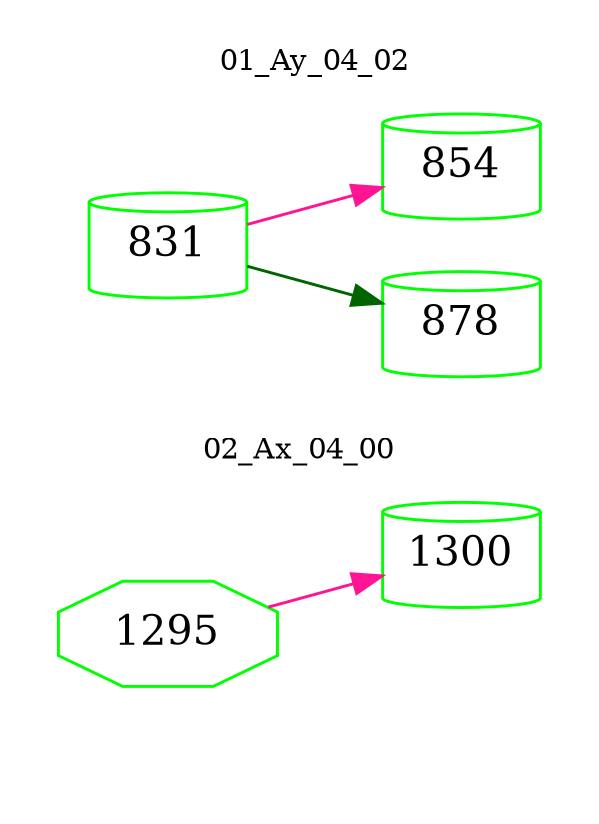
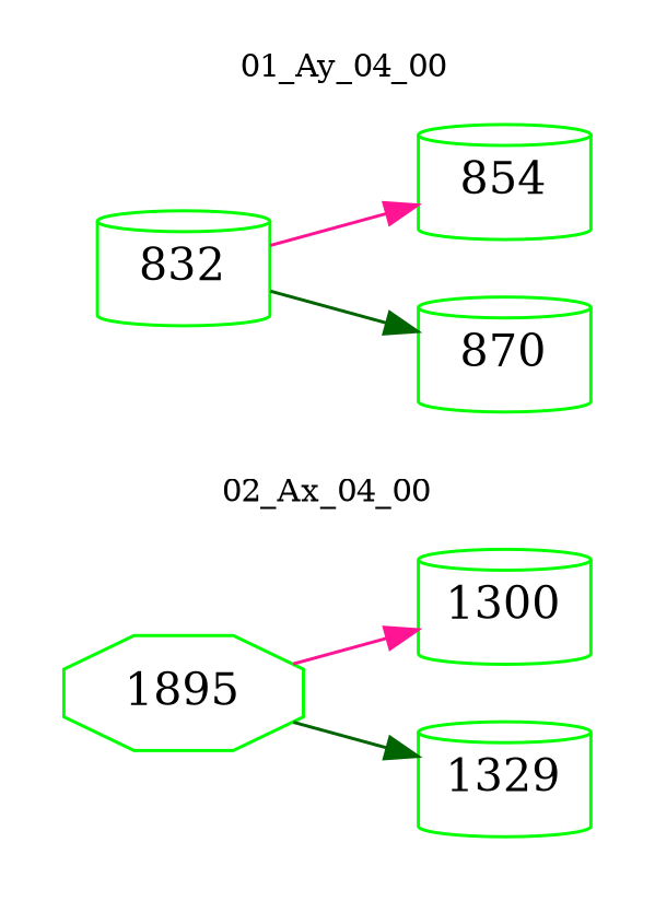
  digraph {
    rankdir=LR
    node [color=green shape=cylinder]
    edge [color=darkgreen]
-   n1 [label=1295 shape=octagon]
+   n1 [label=1895 shape=octagon]
+   n2 [label=1329]
    n3 [label=1300]
-   n4 [label=831]
-   n5 [label=878]
+   n4 [label=832]
+   n5 [label=870]
    n6 [label=854]
    subgraph cluster_1 {
      color=white
      fontsize=10
      label="02_Ax_04_00"
      n1
+     n2
      n3
    }
    subgraph cluster_2 {
      color=white
      fontsize=10
-     label="01_Ay_04_02"
+     label="01_Ay_04_00"
      n4
      n5
      n6
    }
+   n1 -> n2
    n1 -> n3 [color=deeppink]
    n4 -> n5
    n4 -> n6 [color=deeppink]
  }
